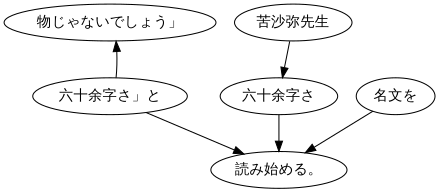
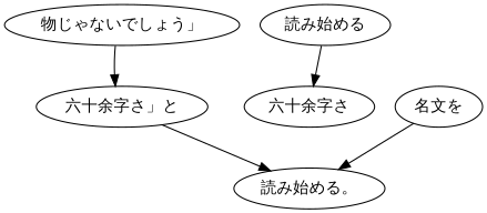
  digraph {
    n1 [label="物じゃないでしょう」"]
    n2 [label="六十余字さ」と"]
    n3 [label="読み始める。"]
-   n4 [label="苦沙弥先生"]
+   n4 [label="読み始める"]
    n5 [label="六十余字さ"]
    n6 [label="名文を"]
-   n2 -> n1
+   n1 -> n2
    n2 -> n3
    n4 -> n5
-   n5 -> n3
    n6 -> n3
  }
